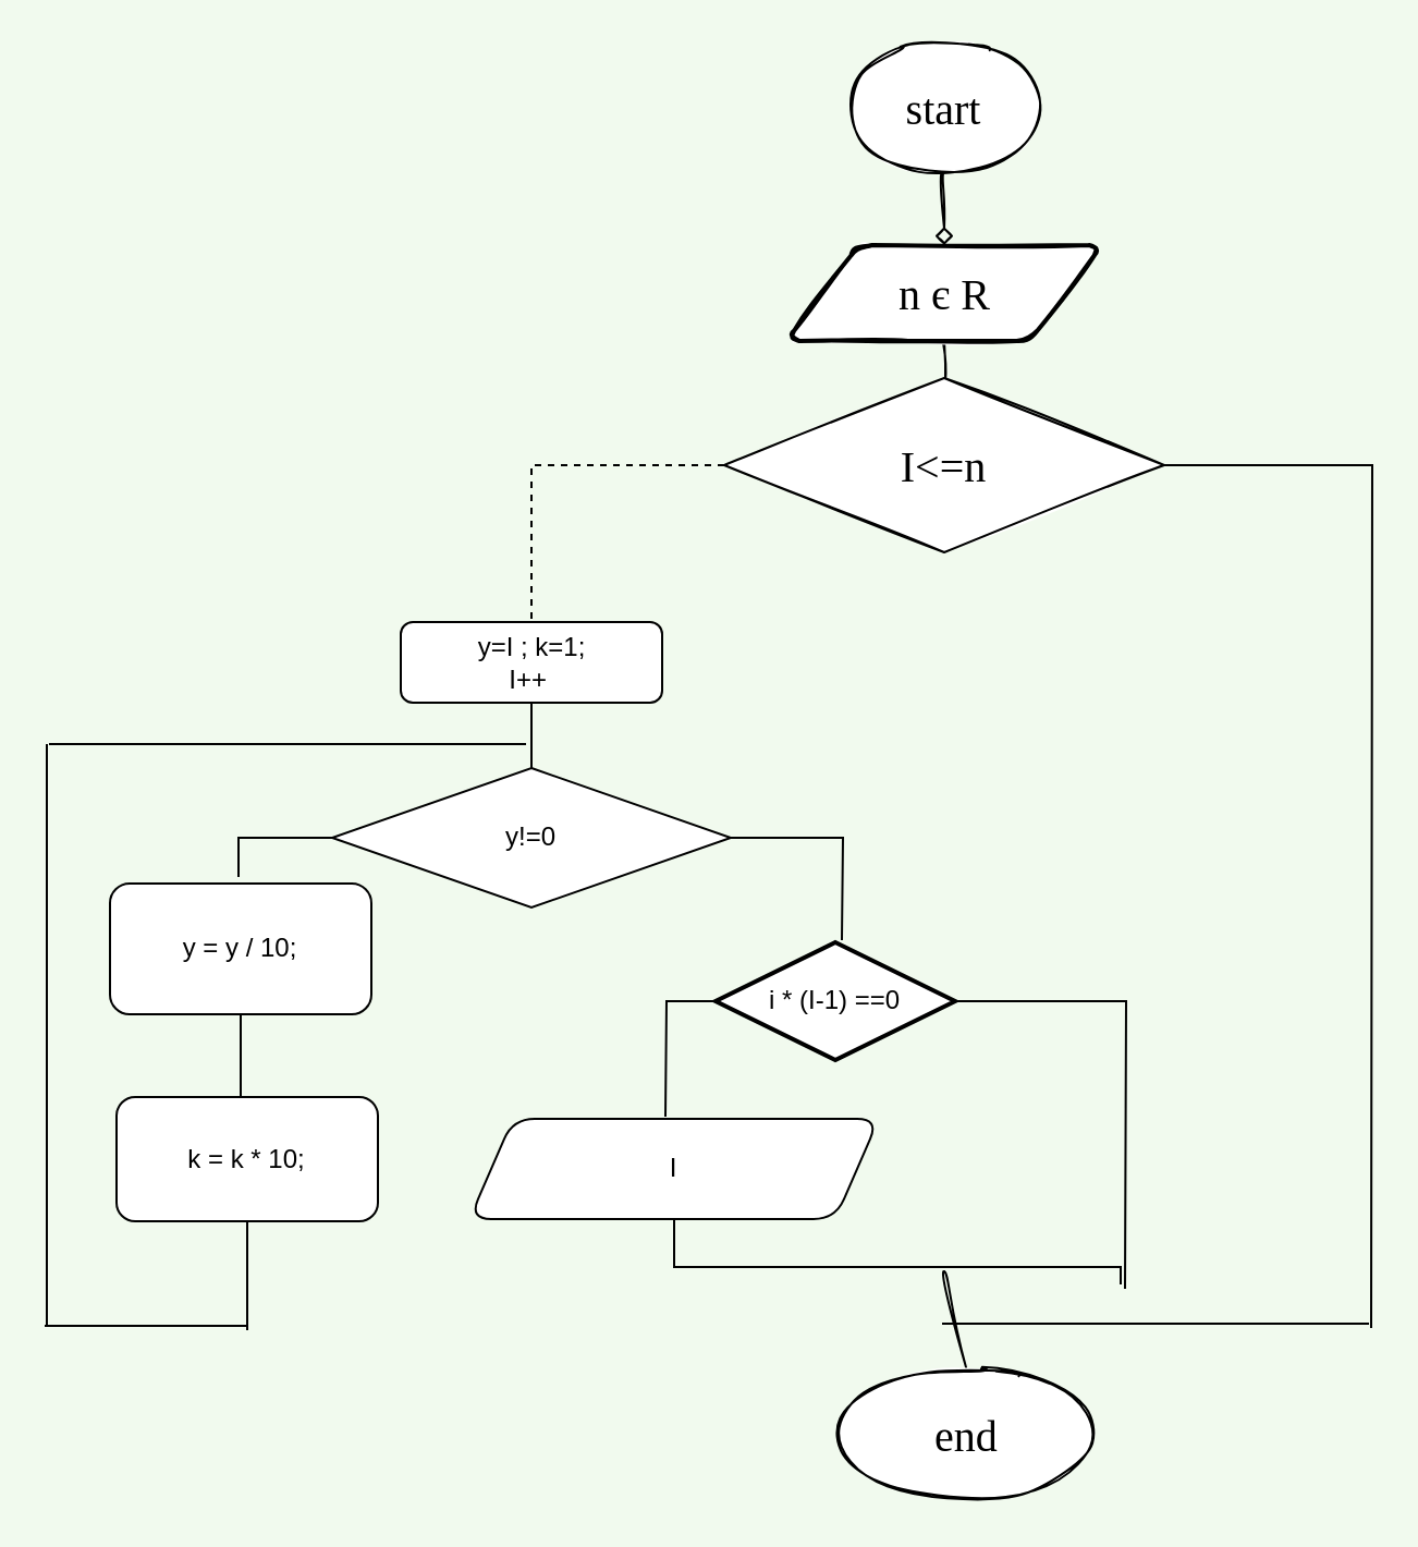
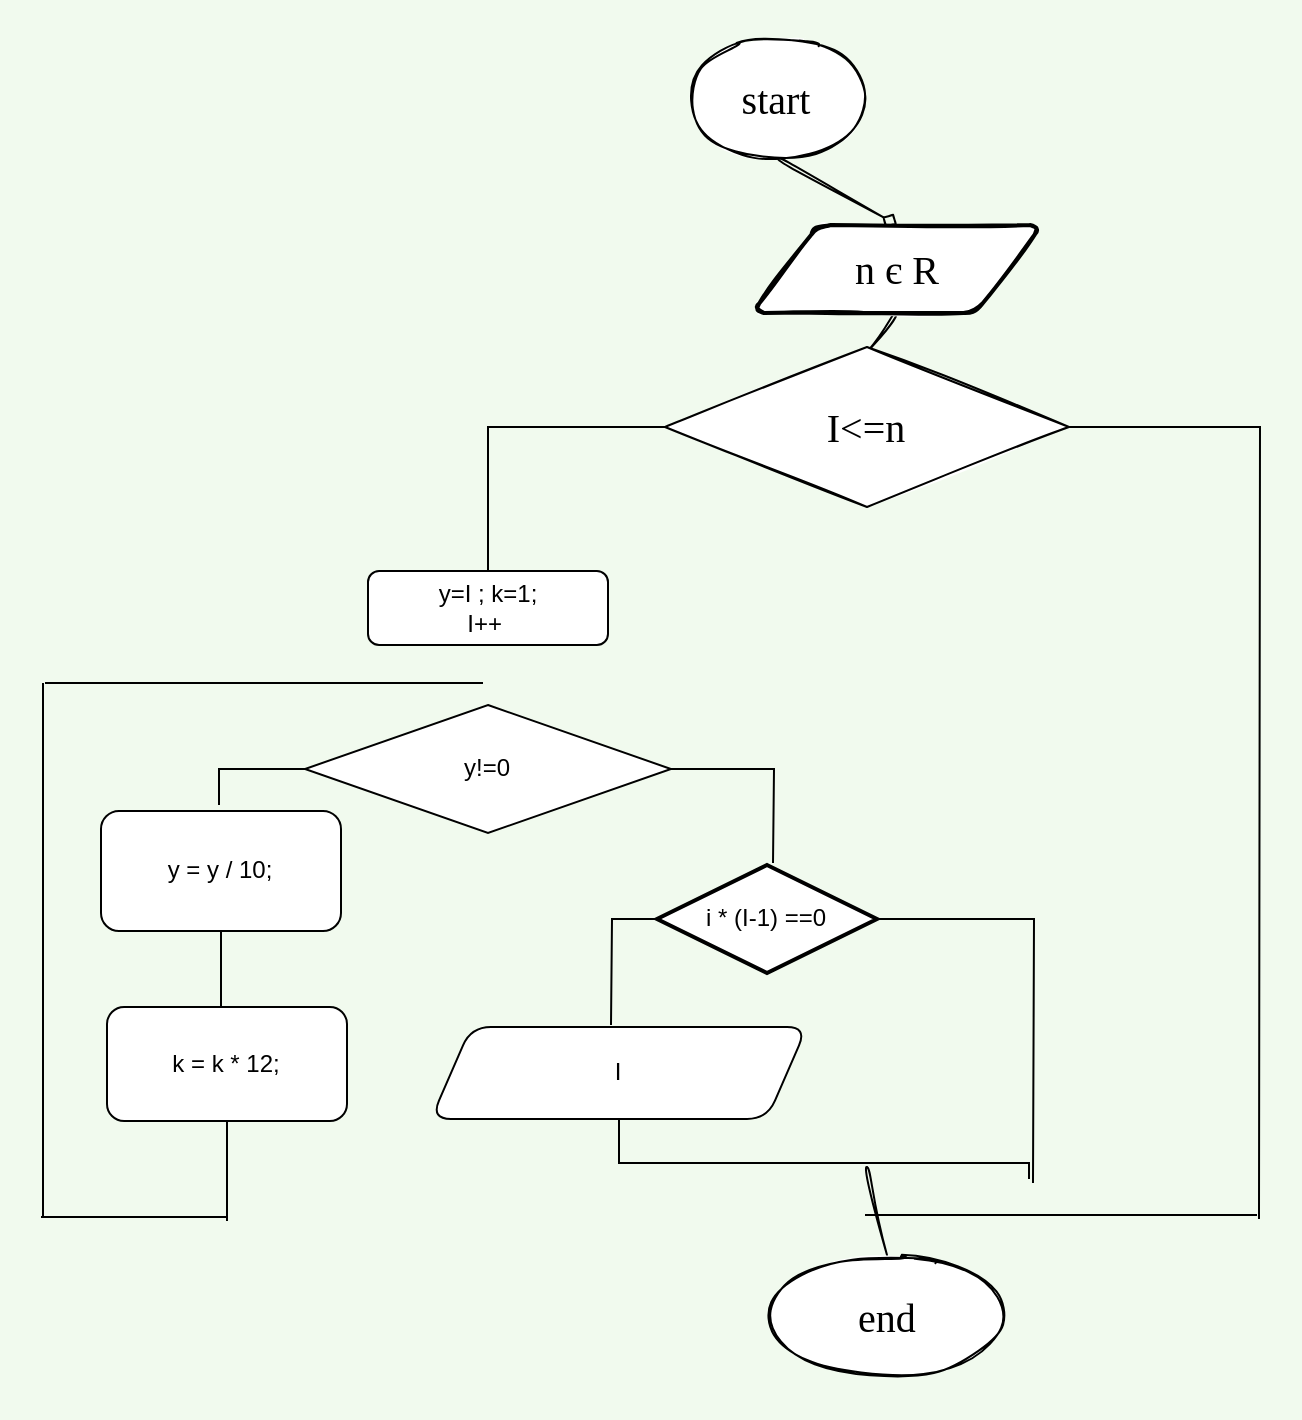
  <mxCell id="0" />
  <mxCell id="1" parent="0" />
  <mxCell id="2" style="edgeStyle=none;hachureGap=4;orthogonalLoop=1;jettySize=auto;html=1;exitX=0.5;exitY=1;exitDx=0;exitDy=0;entryX=0.5;entryY=0;entryDx=0;entryDy=0;fontFamily=Architects Daughter;fontSource=https%3A%2F%2Ffonts.googleapis.com%2Fcss%3Ffamily%3DArchitects%2BDaughter;fontSize=16;endArrow=diamond;sourcePerimeterSpacing=8;targetPerimeterSpacing=8;sketch=1;curved=1;labelBackgroundColor=#F1FAEE;fontColor=#1D3557;startArrow=none;startFill=0;endFill=0;" parent="1" source="3" target="5" edge="1"><mxGeometry relative="1" as="geometry" /></mxCell>
- <mxCell id="3" value="start" style="ellipse;whiteSpace=wrap;html=1;hachureGap=4;fontFamily=Architects Daughter;fontSource=https%3A%2F%2Ffonts.googleapis.com%2Fcss%3Ffamily%3DArchitects%2BDaughter;fontSize=20;sketch=1;rounded=1;" parent="1" vertex="1"><mxGeometry x="387" y="20" width="92" height="58" as="geometry" /></mxCell>
+ <mxCell id="3" value="start" style="ellipse;whiteSpace=wrap;html=1;hachureGap=4;fontFamily=Architects Daughter;fontSource=https%3A%2F%2Ffonts.googleapis.com%2Fcss%3Ffamily%3DArchitects%2BDaughter;fontSize=20;sketch=1;rounded=1;" parent="1" vertex="1"><mxGeometry x="342" y="20" width="92" height="58" as="geometry" /></mxCell>
  <mxCell id="4" style="edgeStyle=none;curved=1;rounded=1;sketch=1;hachureGap=4;orthogonalLoop=1;jettySize=auto;html=1;exitX=0.5;exitY=1;exitDx=0;exitDy=0;entryX=0.5;entryY=0;entryDx=0;entryDy=0;fontFamily=Architects Daughter;fontSource=https%3A%2F%2Ffonts.googleapis.com%2Fcss%3Ffamily%3DArchitects%2BDaughter;fontSize=16;fontColor=#1D3557;startArrow=none;startFill=0;endArrow=none;endFill=0;sourcePerimeterSpacing=8;targetPerimeterSpacing=8;" parent="1" source="5" edge="1"><mxGeometry relative="1" as="geometry"><mxPoint x="433.5" y="175" as="targetPoint" /></mxGeometry></mxCell>
- <mxCell id="5" value="n є R" style="shape=parallelogram;html=1;strokeWidth=2;perimeter=parallelogramPerimeter;whiteSpace=wrap;arcSize=12;size=0.23;hachureGap=4;fontFamily=Architects Daughter;fontSource=https%3A%2F%2Ffonts.googleapis.com%2Fcss%3Ffamily%3DArchitects%2BDaughter;fontSize=20;sketch=1;rounded=1;" parent="1" vertex="1"><mxGeometry x="360.5" y="112" width="145" height="44" as="geometry" /></mxCell>
+ <mxCell id="5" value="n є R" style="shape=parallelogram;html=1;strokeWidth=2;perimeter=parallelogramPerimeter;whiteSpace=wrap;arcSize=12;size=0.23;hachureGap=4;fontFamily=Architects Daughter;fontSource=https%3A%2F%2Ffonts.googleapis.com%2Fcss%3Ffamily%3DArchitects%2BDaughter;fontSize=20;sketch=1;rounded=1;" parent="1" vertex="1"><mxGeometry x="375.5" y="112" width="145" height="44" as="geometry" /></mxCell>
  <mxCell id="6" style="edgeStyle=none;curved=1;rounded=1;sketch=1;hachureGap=4;orthogonalLoop=1;jettySize=auto;html=1;entryX=0.5;entryY=0;entryDx=0;entryDy=0;fontFamily=Architects Daughter;fontSource=https%3A%2F%2Ffonts.googleapis.com%2Fcss%3Ffamily%3DArchitects%2BDaughter;fontSize=16;fontColor=#1D3557;startArrow=none;startFill=0;endArrow=none;endFill=0;sourcePerimeterSpacing=8;targetPerimeterSpacing=8;" parent="1" target="7" edge="1"><mxGeometry relative="1" as="geometry"><mxPoint x="433" y="583" as="sourcePoint" /></mxGeometry></mxCell>
  <mxCell id="7" value="end" style="ellipse;whiteSpace=wrap;html=1;rounded=0;sketch=1;hachureGap=4;fontFamily=Architects Daughter;fontSource=https%3A%2F%2Ffonts.googleapis.com%2Fcss%3Ffamily%3DArchitects%2BDaughter;fontSize=20;" parent="1" vertex="1"><mxGeometry x="381.5" y="627" width="123" height="61" as="geometry" /></mxCell>
- <mxCell id="8" style="edgeStyle=orthogonalEdgeStyle;rounded=0;orthogonalLoop=1;jettySize=auto;html=1;exitX=0;exitY=0.5;exitDx=0;exitDy=0;endArrow=none;endFill=0;entryX=0.5;entryY=0;entryDx=0;entryDy=0;dashed=1;" edge="1" parent="1" source="10" target="12"><mxGeometry relative="1" as="geometry"><mxPoint x="248" y="274" as="targetPoint" /></mxGeometry></mxCell>
+ <mxCell id="8" style="edgeStyle=orthogonalEdgeStyle;rounded=0;orthogonalLoop=1;jettySize=auto;html=1;exitX=0;exitY=0.5;exitDx=0;exitDy=0;endArrow=none;endFill=0;entryX=0.5;entryY=0;entryDx=0;entryDy=0;" edge="1" parent="1" source="10" target="12"><mxGeometry relative="1" as="geometry"><mxPoint x="248" y="274" as="targetPoint" /></mxGeometry></mxCell>
  <mxCell id="9" style="edgeStyle=orthogonalEdgeStyle;rounded=0;orthogonalLoop=1;jettySize=auto;html=1;endArrow=none;endFill=0;" edge="1" parent="1" source="10"><mxGeometry relative="1" as="geometry"><mxPoint x="629" y="609" as="targetPoint" /></mxGeometry></mxCell>
  <mxCell id="10" value="I&amp;lt;=n" style="rhombus;whiteSpace=wrap;html=1;sketch=1;hachureGap=4;fontFamily=Architects Daughter;fontSource=https%3A%2F%2Ffonts.googleapis.com%2Fcss%3Ffamily%3DArchitects%2BDaughter;fontSize=20;" parent="1" vertex="1"><mxGeometry x="332" y="173" width="202" height="80" as="geometry" /></mxCell>
- <mxCell id="11" style="edgeStyle=orthogonalEdgeStyle;rounded=0;orthogonalLoop=1;jettySize=auto;html=1;endArrow=none;endFill=0;" edge="1" parent="1" source="12" target="15"><mxGeometry relative="1" as="geometry" /></mxCell>
  <mxCell id="12" value="y=I ; k=1;&lt;br&gt;I++&amp;nbsp;" style="rounded=1;whiteSpace=wrap;html=1;" vertex="1" parent="1"><mxGeometry x="183.5" y="285" width="120" height="37" as="geometry" /></mxCell>
  <mxCell id="13" style="edgeStyle=orthogonalEdgeStyle;rounded=0;orthogonalLoop=1;jettySize=auto;html=1;exitX=0;exitY=0.5;exitDx=0;exitDy=0;endArrow=none;endFill=0;" edge="1" parent="1" source="15"><mxGeometry relative="1" as="geometry"><mxPoint x="109" y="402" as="targetPoint" /><Array as="points"><mxPoint x="109" y="384" /></Array></mxGeometry></mxCell>
  <mxCell id="14" style="edgeStyle=orthogonalEdgeStyle;rounded=0;orthogonalLoop=1;jettySize=auto;html=1;endArrow=none;endFill=0;" edge="1" parent="1" source="15"><mxGeometry relative="1" as="geometry"><mxPoint x="386" y="431" as="targetPoint" /></mxGeometry></mxCell>
  <mxCell id="15" value="y!=0" style="rhombus;whiteSpace=wrap;html=1;" vertex="1" parent="1"><mxGeometry x="152" y="352" width="183" height="64" as="geometry" /></mxCell>
  <mxCell id="16" style="edgeStyle=orthogonalEdgeStyle;rounded=0;orthogonalLoop=1;jettySize=auto;html=1;endArrow=none;endFill=0;" edge="1" parent="1" source="17"><mxGeometry relative="1" as="geometry"><mxPoint x="110" y="503.571" as="targetPoint" /></mxGeometry></mxCell>
  <mxCell id="17" value="y = y / 10;" style="rounded=1;whiteSpace=wrap;html=1;" vertex="1" parent="1"><mxGeometry x="50" y="405" width="120" height="60" as="geometry" /></mxCell>
  <mxCell id="18" style="edgeStyle=orthogonalEdgeStyle;rounded=0;orthogonalLoop=1;jettySize=auto;html=1;endArrow=none;endFill=0;" edge="1" parent="1" source="19"><mxGeometry relative="1" as="geometry"><mxPoint x="113" y="610" as="targetPoint" /></mxGeometry></mxCell>
- <mxCell id="19" value="k = k * 10;" style="rounded=1;whiteSpace=wrap;html=1;" vertex="1" parent="1"><mxGeometry x="53" y="503" width="120" height="57" as="geometry" /></mxCell>
+ <mxCell id="19" value="k = k * 12;" style="rounded=1;whiteSpace=wrap;html=1;" vertex="1" parent="1"><mxGeometry x="53" y="503" width="120" height="57" as="geometry" /></mxCell>
  <mxCell id="20" style="edgeStyle=orthogonalEdgeStyle;rounded=0;orthogonalLoop=1;jettySize=auto;html=1;exitX=0;exitY=0.5;exitDx=0;exitDy=0;exitPerimeter=0;endArrow=none;endFill=0;" edge="1" parent="1" source="22"><mxGeometry relative="1" as="geometry"><mxPoint x="305" y="512" as="targetPoint" /></mxGeometry></mxCell>
  <mxCell id="21" style="edgeStyle=orthogonalEdgeStyle;rounded=0;orthogonalLoop=1;jettySize=auto;html=1;endArrow=none;endFill=0;" edge="1" parent="1" source="22"><mxGeometry relative="1" as="geometry"><mxPoint x="516" y="591" as="targetPoint" /></mxGeometry></mxCell>
  <mxCell id="22" value="i * (I-1) ==0" style="strokeWidth=2;html=1;shape=mxgraph.flowchart.decision;whiteSpace=wrap;" vertex="1" parent="1"><mxGeometry x="328" y="432" width="110" height="54" as="geometry" /></mxCell>
  <mxCell id="23" style="edgeStyle=orthogonalEdgeStyle;rounded=0;orthogonalLoop=1;jettySize=auto;html=1;exitX=0.5;exitY=1;exitDx=0;exitDy=0;endArrow=none;endFill=0;" edge="1" parent="1" source="24"><mxGeometry relative="1" as="geometry"><mxPoint x="514" y="589" as="targetPoint" /><Array as="points"><mxPoint x="309" y="581" /><mxPoint x="514" y="581" /></Array></mxGeometry></mxCell>
  <mxCell id="24" value="I" style="shape=parallelogram;perimeter=parallelogramPerimeter;whiteSpace=wrap;html=1;fixedSize=1;strokeWidth=1;rounded=1;" vertex="1" parent="1"><mxGeometry x="215" y="513" width="188" height="46" as="geometry" /></mxCell>
  <mxCell id="25" value="" style="endArrow=none;html=1;rounded=0;" edge="1" parent="1"><mxGeometry width="50" height="50" relative="1" as="geometry"><mxPoint x="20" y="608" as="sourcePoint" /><mxPoint x="113" y="608" as="targetPoint" /></mxGeometry></mxCell>
  <mxCell id="26" value="" style="endArrow=none;html=1;rounded=0;" edge="1" parent="1"><mxGeometry width="50" height="50" relative="1" as="geometry"><mxPoint x="21" y="608" as="sourcePoint" /><mxPoint x="21" y="341" as="targetPoint" /></mxGeometry></mxCell>
  <mxCell id="27" value="" style="endArrow=none;html=1;rounded=0;" edge="1" parent="1"><mxGeometry width="50" height="50" relative="1" as="geometry"><mxPoint x="22" y="341" as="sourcePoint" /><mxPoint x="241" y="341" as="targetPoint" /></mxGeometry></mxCell>
  <mxCell id="28" value="" style="endArrow=none;html=1;rounded=0;" edge="1" parent="1"><mxGeometry width="50" height="50" relative="1" as="geometry"><mxPoint x="432" y="607" as="sourcePoint" /><mxPoint x="628" y="607" as="targetPoint" /></mxGeometry></mxCell>
